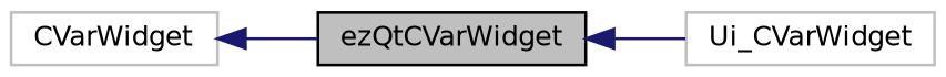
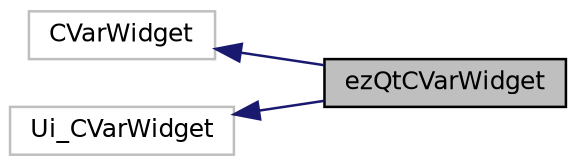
  digraph {
    rankdir=LR
    node [color=grey75 fillcolor=white fontname=Helvetica fontsize=10 shape=record style=filled]
    edge [color=midnightblue dir=back fontname=Helvetica fontsize=10 labelfontname=Helvetica labelfontsize=10 style=solid]
    n1 [color=black fillcolor=grey75 fontcolor=black height=0.2 label=ezQtCVarWidget width=0.4]
    n2 [height=0.2 label=CVarWidget width=0.4]
    n3 [height=0.2 label=Ui_CVarWidget width=0.4]
    n2 -> n1
-   n1 -> n3
+   n3 -> n1
  }
